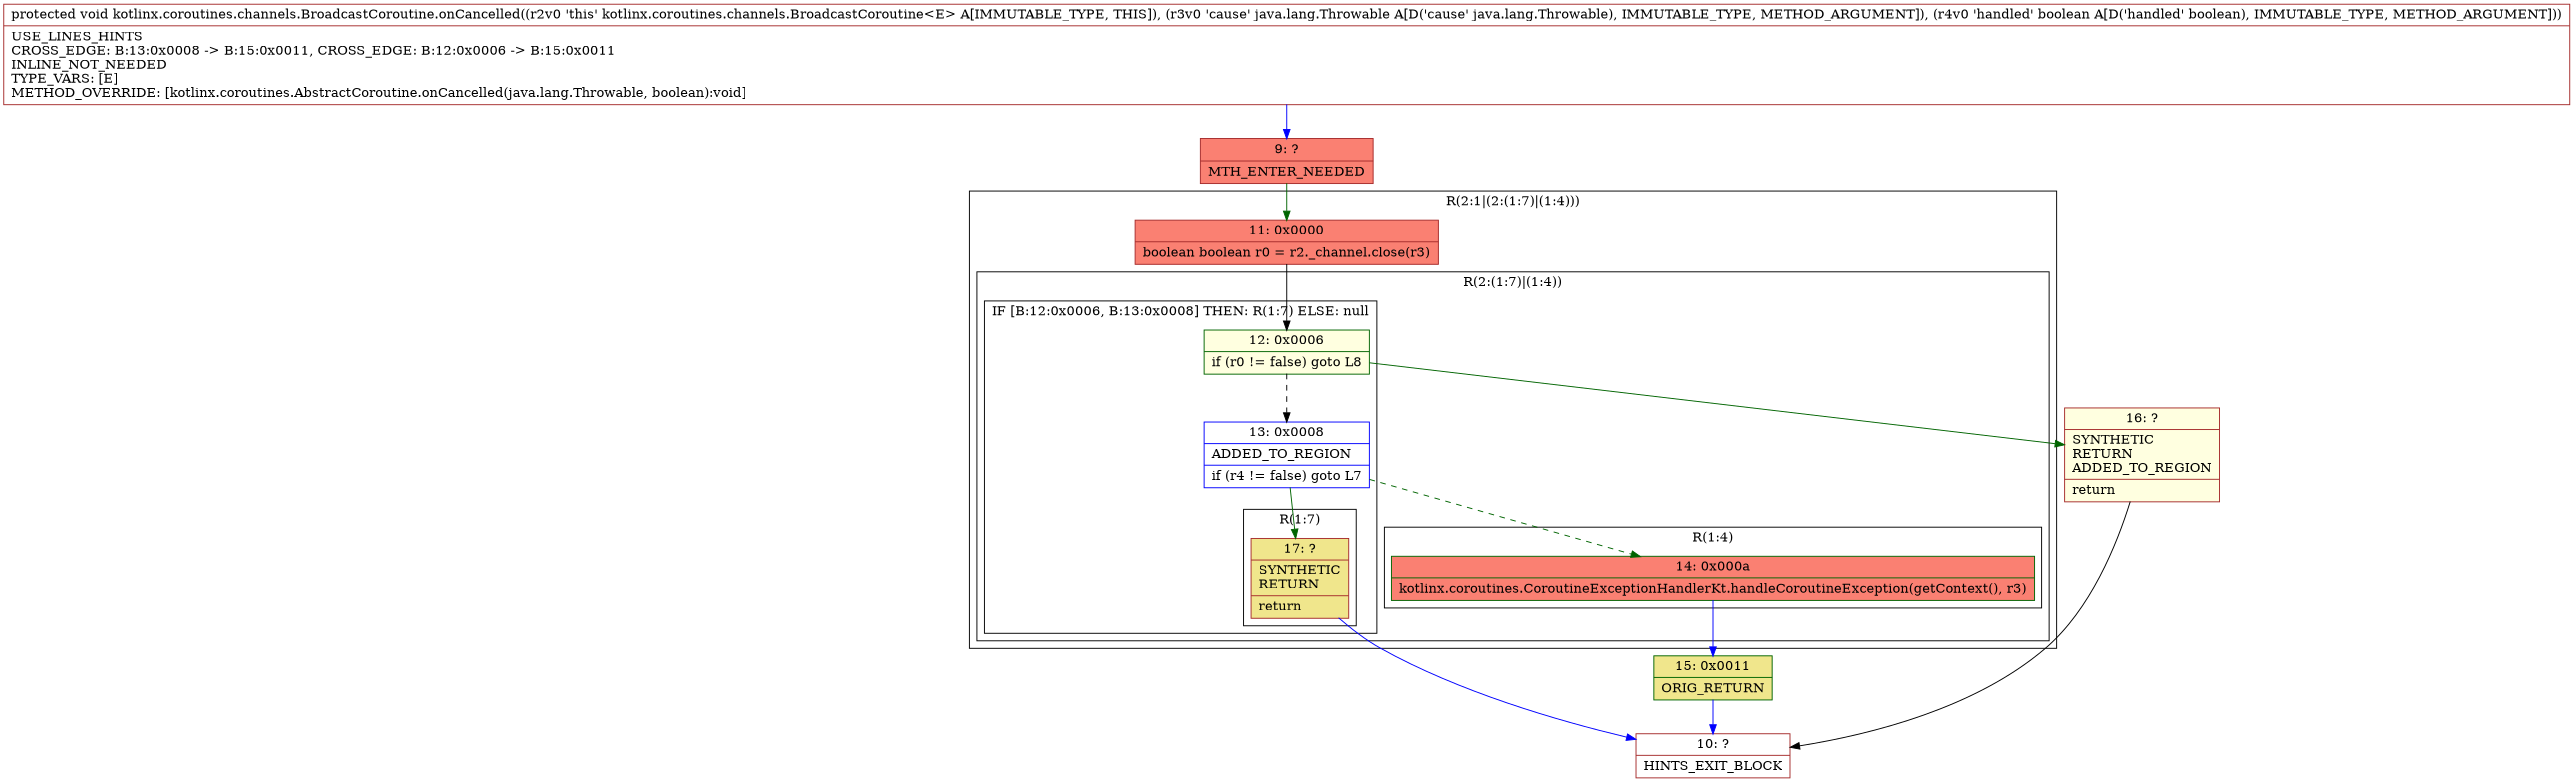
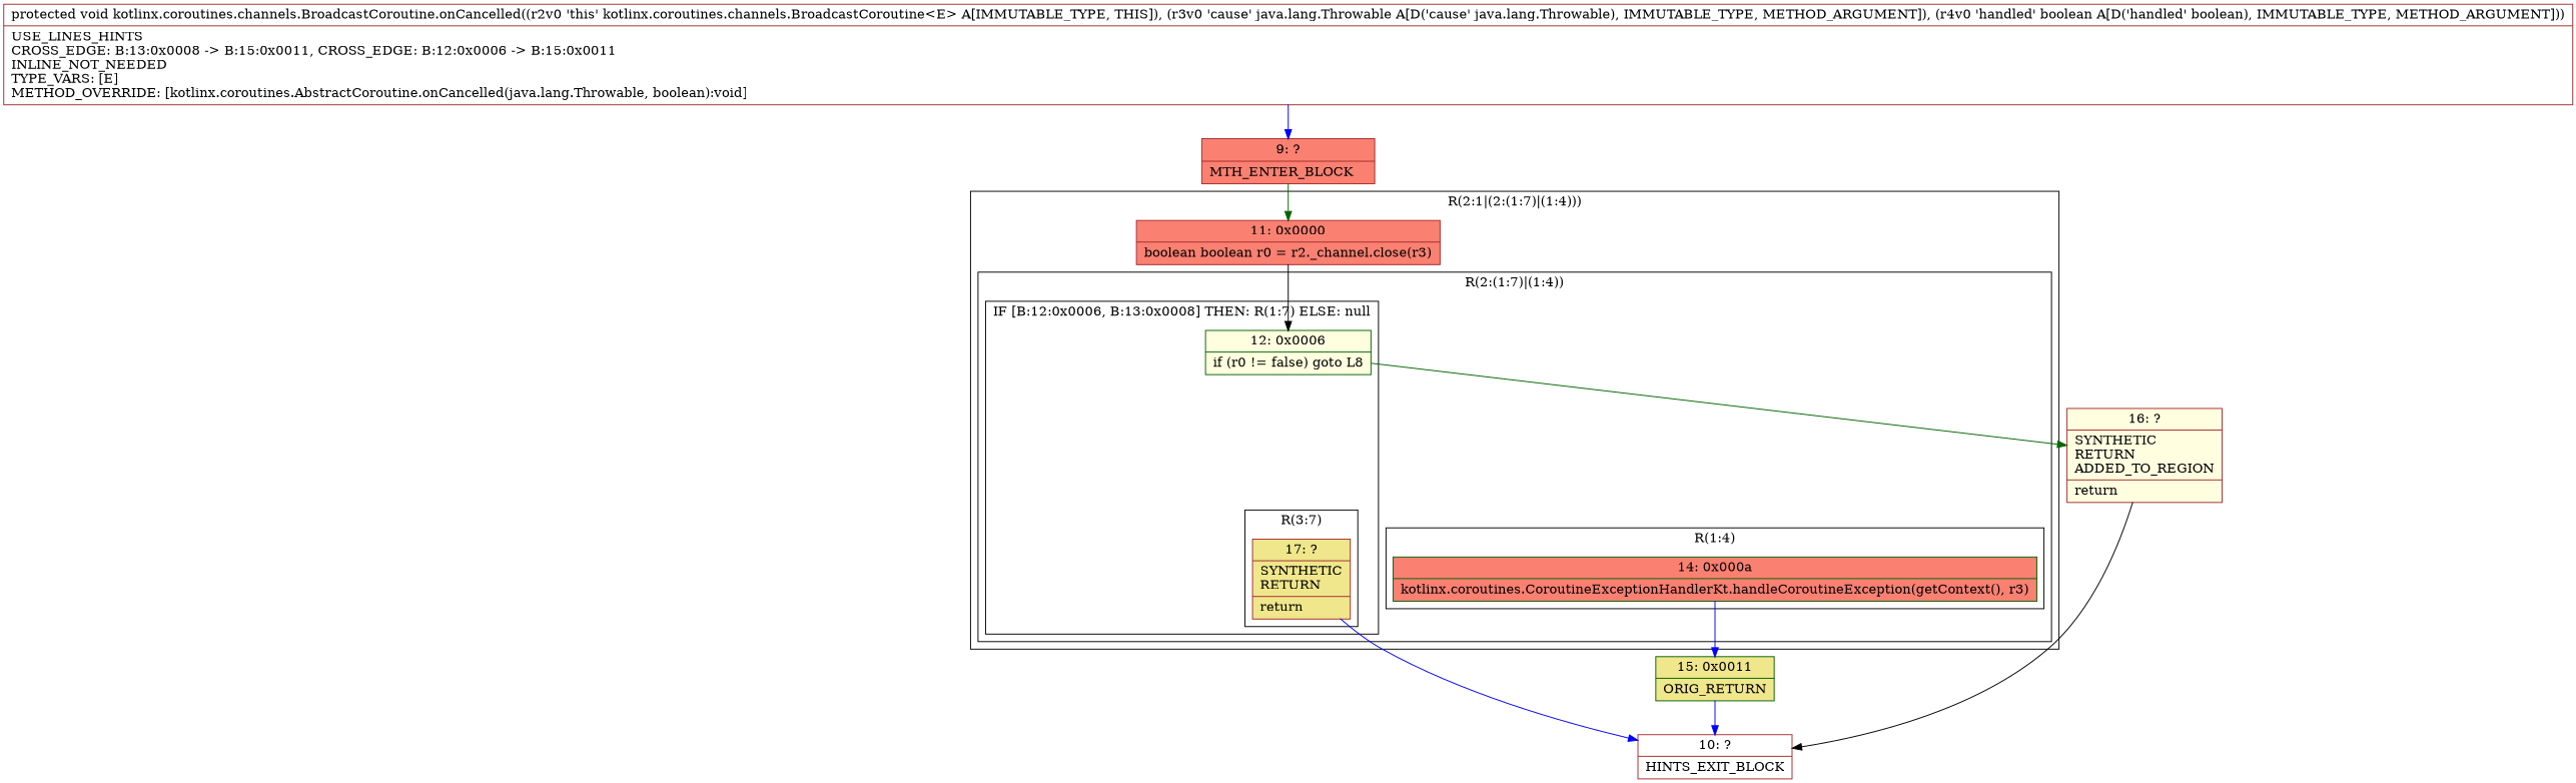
  digraph {
    node [color=brown fillcolor=white shape=record style=filled]
    edge [color=blue]
    n1 [fillcolor=khaki label="{17\:\ ?|SYNTHETIC\lRETURN\l|return\l}"]
    n2 [color=darkgreen fillcolor=lightyellow label="{12\:\ 0x0006|if (r0 != false) goto L8\l}"]
-   n3 [color=blue label="{13\:\ 0x0008|ADDED_TO_REGION\l|if (r4 != false) goto L7\l}"]
    n4 [color=darkgreen fillcolor=salmon label="{14\:\ 0x000a|kotlinx.coroutines.CoroutineExceptionHandlerKt.handleCoroutineException(getContext(), r3)\l}"]
    n5 [fillcolor=salmon label="{11\:\ 0x0000|boolean boolean r0 = r2._channel.close(r3)\l}"]
    n6 [label="{10\:\ ?|HINTS_EXIT_BLOCK\l}"]
    n7 [fillcolor=lightyellow label="{16\:\ ?|SYNTHETIC\lRETURN\lADDED_TO_REGION\l|return\l}"]
    n8 [color=darkgreen fillcolor=khaki label="{15\:\ 0x0011|ORIG_RETURN\l}"]
-   n9 [fillcolor=salmon label="{9\:\ ?|MTH_ENTER_NEEDED\l}"]
+   n9 [fillcolor=salmon label="{9\:\ ?|MTH_ENTER_BLOCK\l}"]
    n10 [label="{protected void kotlinx.coroutines.channels.BroadcastCoroutine.onCancelled((r2v0 'this' kotlinx.coroutines.channels.BroadcastCoroutine\<E\> A[IMMUTABLE_TYPE, THIS]), (r3v0 'cause' java.lang.Throwable A[D('cause' java.lang.Throwable), IMMUTABLE_TYPE, METHOD_ARGUMENT]), (r4v0 'handled' boolean A[D('handled' boolean), IMMUTABLE_TYPE, METHOD_ARGUMENT]))  | USE_LINES_HINTS\lCROSS_EDGE: B:13:0x0008 \-\> B:15:0x0011, CROSS_EDGE: B:12:0x0006 \-\> B:15:0x0011\lINLINE_NOT_NEEDED\lTYPE_VARS: [E]\lMETHOD_OVERRIDE: [kotlinx.coroutines.AbstractCoroutine.onCancelled(java.lang.Throwable, boolean):void]\l}"]
    subgraph cluster_1 {
      label="R(2:1|(2:(1:7)|(1:4)))"
      n5
      subgraph cluster_2 {
        label="R(2:(1:7)|(1:4))"
        subgraph cluster_3 {
          label="IF [B:12:0x0006, B:13:0x0008] THEN: R(1:7) ELSE: null"
          n2
-         n3
          subgraph cluster_4 {
-           label="R(1:7)"
+           label="R(3:7)"
            n1
          }
        }
        subgraph cluster_5 {
          label="R(1:4)"
          n4
        }
      }
    }
    n1 -> n6
-   n2 -> n3 [color=black style=dashed]
    n2 -> n7 [color=darkgreen]
-   n3 -> n1 [color=darkgreen]
-   n3 -> n4 [color=darkgreen style=dashed]
    n4 -> n8
    n5 -> n2 [color=black]
    n7 -> n6 [color=black]
    n8 -> n6
    n9 -> n5 [color=darkgreen]
    n10 -> n9
  }
